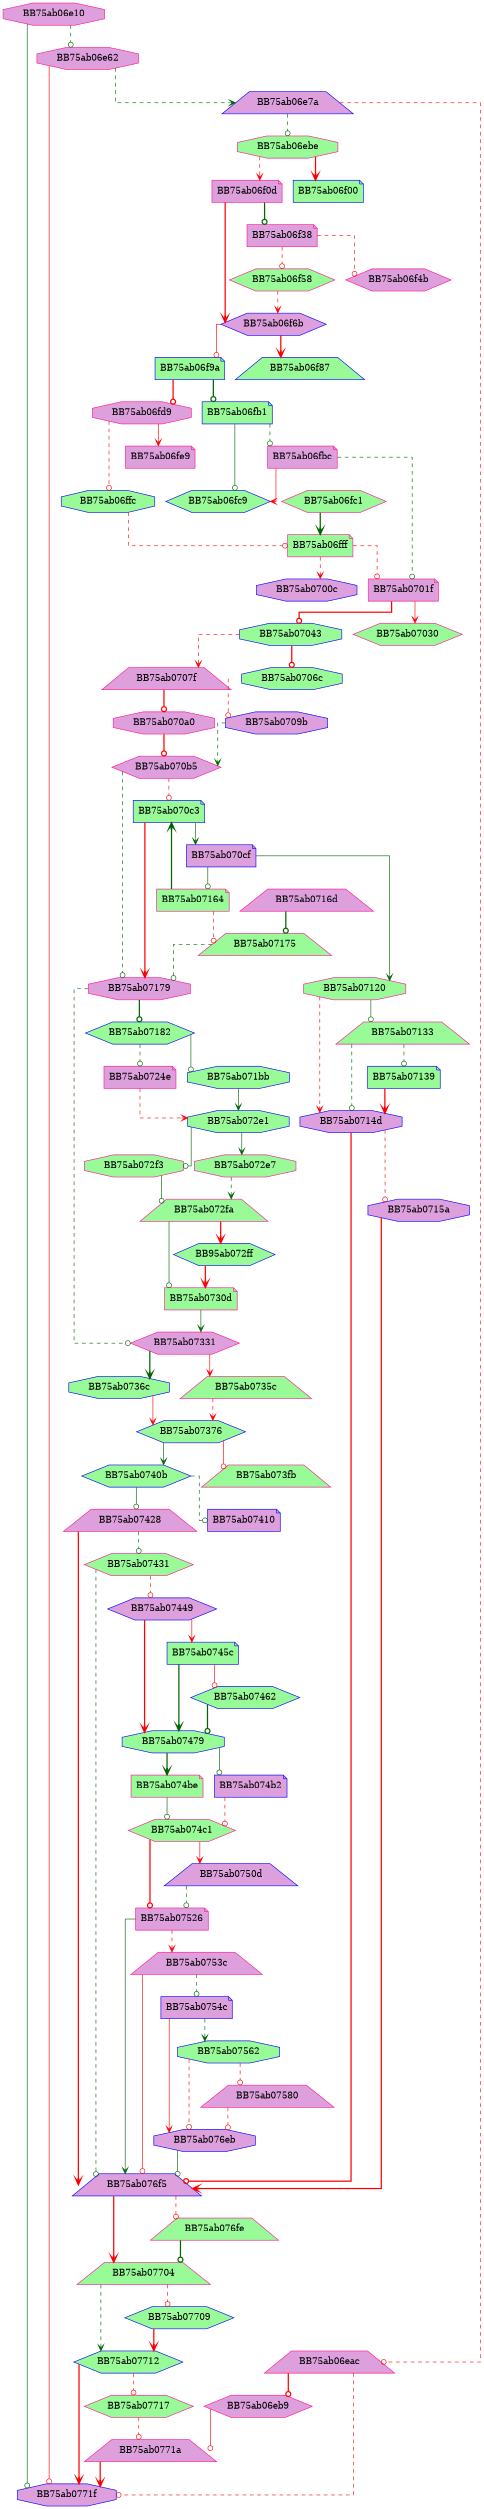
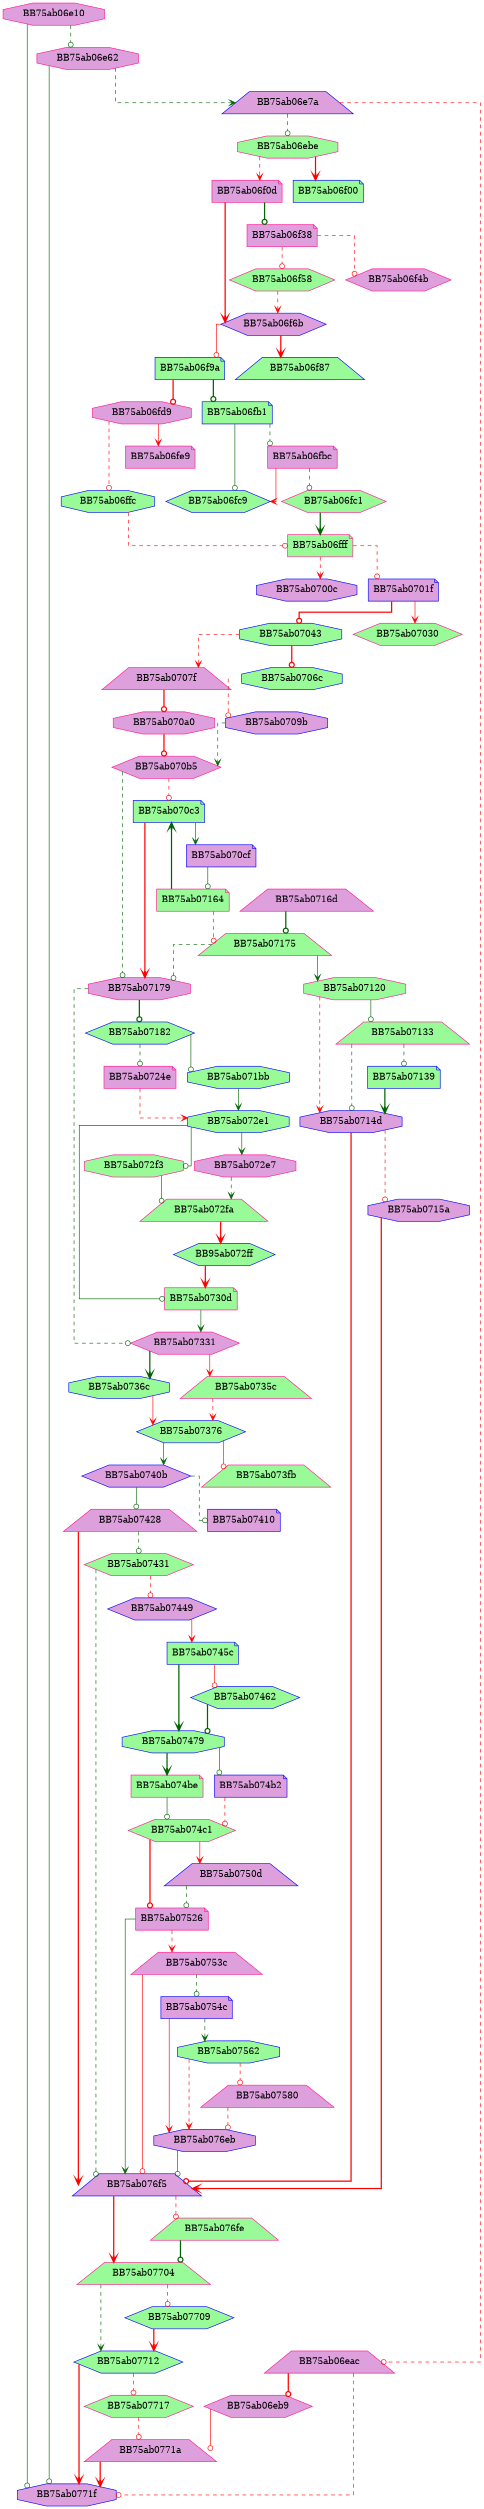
  digraph {
    splines=ortho
    node [color=deeppink fillcolor=palegreen shape=octagon style=filled]
    edge [arrowhead=odot color=red style=dashed]
    BB75ab06e10 [fillcolor=plum]
    BB75ab0771f [color=blue fillcolor=plum]
    BB75ab06e62 [fillcolor=plum]
    BB75ab06e7a [color=blue fillcolor=plum shape=trapezium]
    BB75ab06ebe
    BB75ab06eac [fillcolor=plum shape=trapezium]
    BB75ab06f0d [fillcolor=plum shape=note]
    BB75ab06f00 [color=blue shape=note]
    BB75ab06eb9 [fillcolor=plum shape=hexagon]
    BB75ab06f6b [color=blue fillcolor=plum shape=hexagon]
    BB75ab06f38 [fillcolor=plum shape=note]
    BB75ab0771a [fillcolor=plum shape=trapezium]
    BB75ab06f9a [color=blue shape=note]
    BB75ab06f87 [color=blue shape=trapezium]
    BB75ab06f58 [shape=hexagon]
    BB75ab06f4b [fillcolor=plum shape=hexagon]
    BB75ab06fd9 [fillcolor=plum]
    BB75ab06fb1 [color=blue shape=note]
    BB75ab06ffc [color=blue]
    BB75ab06fe9 [fillcolor=plum shape=note]
    BB75ab06fc9 [color=blue shape=hexagon]
    BB75ab06fbc [fillcolor=plum shape=note]
    BB75ab06fff [shape=note]
    BB75ab06fc1 [shape=hexagon]
-   BB75ab0701f [fillcolor=plum shape=note]
+   BB75ab0701f [color=blue fillcolor=plum shape=note]
    BB75ab0700c [color=blue fillcolor=plum]
    BB75ab07043 [color=blue]
    BB75ab07030 [shape=hexagon]
    BB75ab0707f [fillcolor=plum shape=trapezium]
    BB75ab0706c [color=blue]
    BB75ab070a0 [fillcolor=plum]
    BB75ab0709b [color=blue fillcolor=plum]
    BB75ab070b5 [fillcolor=plum shape=hexagon]
    BB75ab07179 [fillcolor=plum]
    BB75ab070c3 [color=blue shape=note]
    BB75ab07331 [fillcolor=plum shape=hexagon]
    BB75ab07182 [color=blue shape=hexagon]
    BB75ab070cf [color=blue fillcolor=plum shape=note]
    BB75ab0736c [color=blue]
    BB75ab0735c [shape=trapezium]
    BB75ab0724e [fillcolor=plum shape=note]
    BB75ab071bb [color=blue]
    BB75ab07164 [shape=note]
    BB75ab07120
    BB75ab07175 [shape=trapezium]
    BB75ab0714d [color=blue fillcolor=plum]
    BB75ab07133 [shape=trapezium]
    BB75ab0716d [fillcolor=plum shape=trapezium]
    BB75ab076f5 [color=blue fillcolor=plum shape=trapezium]
    BB75ab0715a [color=blue fillcolor=plum]
    BB75ab07139 [color=blue shape=note]
    BB75ab07704 [shape=trapezium]
    BB75ab076fe [shape=trapezium]
    BB75ab07712 [color=blue shape=hexagon]
    BB75ab07709 [color=blue shape=hexagon]
    BB75ab07376 [color=blue shape=hexagon]
    BB75ab072e1 [color=blue]
    BB75ab072f3
-   BB75ab072e7
+   BB75ab072e7 [fillcolor=plum]
    BB75ab072fa [shape=trapezium]
    BB75ab0730d [shape=note]
    n62 [color=blue label=BB95ab072ff shape=hexagon]
-   BB75ab0740b [color=blue shape=hexagon]
+   BB75ab0740b [color=blue fillcolor=plum shape=hexagon]
    BB75ab073fb [shape=trapezium]
    BB75ab07428 [fillcolor=plum shape=trapezium]
    BB75ab07410 [color=blue fillcolor=plum shape=note]
    BB75ab07431 [shape=hexagon]
    BB75ab07449 [color=blue fillcolor=plum shape=hexagon]
    BB75ab07479 [color=blue]
    BB75ab0745c [color=blue shape=note]
    BB75ab074be [shape=note]
    BB75ab074b2 [color=blue fillcolor=plum shape=note]
    BB75ab07462 [color=blue shape=hexagon]
    BB75ab074c1 [shape=hexagon]
    BB75ab07526 [fillcolor=plum shape=note]
    BB75ab0750d [color=blue fillcolor=plum shape=trapezium]
    BB75ab0753c [fillcolor=plum shape=trapezium]
    BB75ab0754c [color=blue fillcolor=plum shape=note]
    BB75ab076eb [color=blue fillcolor=plum]
    BB75ab07562 [color=blue]
    BB75ab07580 [fillcolor=plum shape=trapezium]
    BB75ab07717 [shape=hexagon]
    BB75ab06e10 -> BB75ab0771f [color=darkgreen style=solid]
    BB75ab06e10 -> BB75ab06e62 [color=darkgreen]
-   BB75ab06e62 -> BB75ab0771f [style=solid]
+   BB75ab06e62 -> BB75ab0771f [color=darkgreen style=solid]
    BB75ab06e62 -> BB75ab06e7a [arrowhead=vee color=darkgreen]
    BB75ab06e7a -> BB75ab06ebe [color=darkgreen]
    BB75ab06e7a -> BB75ab06eac
    BB75ab06ebe -> BB75ab06f0d [arrowhead=vee]
    BB75ab06ebe -> BB75ab06f00 [arrowhead=vee style=bold]
    BB75ab06eac -> BB75ab0771f
    BB75ab06eac -> BB75ab06eb9 [style=bold]
    BB75ab06f0d -> BB75ab06f6b [arrowhead=vee style=bold]
    BB75ab06f0d -> BB75ab06f38 [color=darkgreen style=bold]
    BB75ab06eb9 -> BB75ab0771a [style=solid]
    BB75ab06f6b -> BB75ab06f9a [style=solid]
    BB75ab06f6b -> BB75ab06f87 [arrowhead=vee style=bold]
    BB75ab06f38 -> BB75ab06f58
    BB75ab06f38 -> BB75ab06f4b
    BB75ab0771a -> BB75ab0771f [arrowhead=vee style=bold]
    BB75ab06f9a -> BB75ab06fd9 [style=bold]
    BB75ab06f9a -> BB75ab06fb1 [color=darkgreen style=bold]
    BB75ab06f58 -> BB75ab06f6b [arrowhead=vee]
    BB75ab06fd9 -> BB75ab06ffc
    BB75ab06fd9 -> BB75ab06fe9 [arrowhead=vee style=solid]
    BB75ab06fb1 -> BB75ab06fc9 [color=darkgreen style=solid]
    BB75ab06fb1 -> BB75ab06fbc [color=darkgreen]
    BB75ab06ffc -> BB75ab06fff
    BB75ab06fbc -> BB75ab06fc9 [arrowhead=vee style=solid]
-   BB75ab06fbc -> BB75ab0701f [color=darkgreen]
+   BB75ab06fbc -> BB75ab06fc1 [color=darkgreen]
    BB75ab06fff -> BB75ab0701f
    BB75ab06fff -> BB75ab0700c [arrowhead=vee]
    BB75ab06fc1 -> BB75ab06fff [arrowhead=vee color=darkgreen style=bold]
    BB75ab0701f -> BB75ab07043 [style=bold]
    BB75ab0701f -> BB75ab07030 [arrowhead=vee style=solid]
    BB75ab07043 -> BB75ab0707f [arrowhead=vee]
    BB75ab07043 -> BB75ab0706c [style=bold]
    BB75ab0707f -> BB75ab070a0 [style=bold]
    BB75ab0707f -> BB75ab0709b
    BB75ab070a0 -> BB75ab070b5 [style=bold]
    BB75ab0709b -> BB75ab070b5 [arrowhead=vee color=darkgreen]
    BB75ab070b5 -> BB75ab07179 [color=darkgreen]
    BB75ab070b5 -> BB75ab070c3
    BB75ab07179 -> BB75ab07331 [color=darkgreen]
    BB75ab07179 -> BB75ab07182 [color=darkgreen style=bold]
    BB75ab070c3 -> BB75ab07179 [arrowhead=vee style=bold]
    BB75ab070c3 -> BB75ab070cf [arrowhead=vee color=darkgreen style=solid]
    BB75ab07331 -> BB75ab0736c [arrowhead=vee color=darkgreen style=bold]
    BB75ab07331 -> BB75ab0735c [arrowhead=vee style=solid]
    BB75ab07182 -> BB75ab0724e [color=darkgreen]
    BB75ab07182 -> BB75ab071bb [color=darkgreen style=solid]
    BB75ab070cf -> BB75ab07164 [color=darkgreen style=solid]
-   BB75ab070cf -> BB75ab07120 [arrowhead=vee color=darkgreen style=solid]
+   BB75ab07175 -> BB75ab07120 [arrowhead=vee color=darkgreen style=solid]
    BB75ab0736c -> BB75ab07376 [arrowhead=vee style=solid]
    BB75ab0735c -> BB75ab07376 [arrowhead=vee]
    BB75ab0724e -> BB75ab072e1 [arrowhead=vee]
    BB75ab071bb -> BB75ab072e1 [arrowhead=vee color=darkgreen style=solid]
    BB75ab07164 -> BB75ab070c3 [arrowhead=vee color=darkgreen style=bold]
    BB75ab07164 -> BB75ab07175
    BB75ab07120 -> BB75ab0714d [arrowhead=vee]
    BB75ab07120 -> BB75ab07133 [color=darkgreen style=solid]
    BB75ab07175 -> BB75ab07179 [color=darkgreen]
    BB75ab0714d -> BB75ab076f5 [style=bold]
    BB75ab0714d -> BB75ab0715a
    BB75ab07133 -> BB75ab0714d [color=darkgreen]
    BB75ab07133 -> BB75ab07139 [color=darkgreen]
    BB75ab0716d -> BB75ab07175 [color=darkgreen style=bold]
    BB75ab076f5 -> BB75ab07704 [arrowhead=vee style=bold]
    BB75ab076f5 -> BB75ab076fe
    BB75ab0715a -> BB75ab076f5 [arrowhead=vee style=bold]
-   BB75ab07139 -> BB75ab0714d [arrowhead=vee style=bold]
+   BB75ab07139 -> BB75ab0714d [arrowhead=vee color=darkgreen style=bold]
    BB75ab07704 -> BB75ab07712 [arrowhead=vee color=darkgreen]
    BB75ab07704 -> BB75ab07709
    BB75ab076fe -> BB75ab07704 [color=darkgreen style=bold]
    BB75ab07712 -> BB75ab0771f [arrowhead=vee style=bold]
    BB75ab07712 -> BB75ab07717
    BB75ab07709 -> BB75ab07712 [arrowhead=vee style=bold]
    BB75ab07376 -> BB75ab0740b [arrowhead=vee color=darkgreen style=solid]
    BB75ab07376 -> BB75ab073fb [style=solid]
    BB75ab072e1 -> BB75ab072f3 [color=darkgreen style=solid]
    BB75ab072e1 -> BB75ab072e7 [arrowhead=vee color=darkgreen style=solid]
    BB75ab072f3 -> BB75ab072fa [color=darkgreen style=solid]
    BB75ab072e7 -> BB75ab072fa [arrowhead=vee color=darkgreen]
-   BB75ab072fa -> BB75ab0730d [color=darkgreen style=solid]
+   BB75ab072e1 -> BB75ab0730d [color=darkgreen style=solid]
    BB75ab072fa -> n62 [arrowhead=vee style=bold]
    BB75ab0730d -> BB75ab07331 [arrowhead=vee color=darkgreen style=solid]
    n62 -> BB75ab0730d [arrowhead=vee style=bold]
    BB75ab0740b -> BB75ab07428 [color=darkgreen style=solid]
    BB75ab0740b -> BB75ab07410 [color=darkgreen]
    BB75ab07428 -> BB75ab076f5 [arrowhead=vee style=bold]
    BB75ab07428 -> BB75ab07431 [color=darkgreen]
    BB75ab07431 -> BB75ab076f5 [color=darkgreen]
    BB75ab07431 -> BB75ab07449
-   BB75ab07449 -> BB75ab07479 [arrowhead=vee style=bold]
    BB75ab07449 -> BB75ab0745c [arrowhead=vee style=solid]
    BB75ab07479 -> BB75ab074be [arrowhead=vee color=darkgreen style=bold]
    BB75ab07479 -> BB75ab074b2 [color=darkgreen style=solid]
    BB75ab0745c -> BB75ab07479 [arrowhead=vee color=darkgreen style=bold]
    BB75ab0745c -> BB75ab07462 [style=solid]
    BB75ab074be -> BB75ab074c1 [color=darkgreen style=solid]
    BB75ab074b2 -> BB75ab074c1
    BB75ab07462 -> BB75ab07479 [color=darkgreen style=bold]
    BB75ab074c1 -> BB75ab07526 [style=bold]
    BB75ab074c1 -> BB75ab0750d [arrowhead=vee style=solid]
    BB75ab07526 -> BB75ab076f5 [arrowhead=vee color=darkgreen style=solid]
    BB75ab07526 -> BB75ab0753c [arrowhead=vee]
    BB75ab0750d -> BB75ab07526 [color=darkgreen]
    BB75ab0753c -> BB75ab076f5 [style=solid]
    BB75ab0753c -> BB75ab0754c [color=darkgreen]
    BB75ab0754c -> BB75ab076eb [arrowhead=vee style=solid]
    BB75ab0754c -> BB75ab07562 [arrowhead=vee color=darkgreen]
    BB75ab076eb -> BB75ab076f5 [color=darkgreen style=solid]
-   BB75ab07562 -> BB75ab076eb
+   BB75ab07562 -> BB75ab076eb [arrowhead=vee]
    BB75ab07562 -> BB75ab07580
    BB75ab07580 -> BB75ab076eb
    BB75ab07717 -> BB75ab0771a
  }
